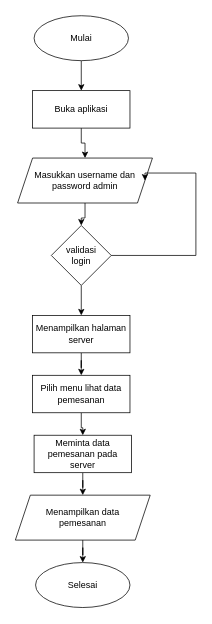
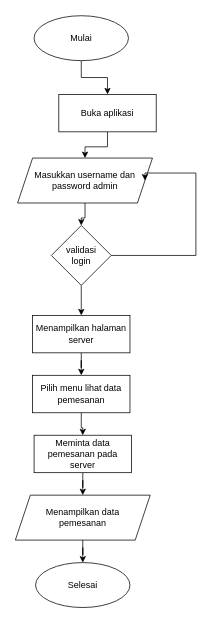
  <mxCell id="0" />
  <mxCell id="1" parent="0" />
  <mxCell id="2" style="edgeStyle=orthogonalEdgeStyle;rounded=0;orthogonalLoop=1;jettySize=auto;html=1;entryX=0.5;entryY=0;entryDx=0;entryDy=0;" parent="1" source="3" target="5" edge="1"><mxGeometry relative="1" as="geometry" /></mxCell>
  <mxCell id="3" value="Mulai" style="ellipse;whiteSpace=wrap;html=1;" parent="1" vertex="1"><mxGeometry x="45" y="20" width="126" height="60" as="geometry" /></mxCell>
  <mxCell id="4" style="edgeStyle=orthogonalEdgeStyle;rounded=0;orthogonalLoop=1;jettySize=auto;html=1;" parent="1" source="5" target="7" edge="1"><mxGeometry relative="1" as="geometry" /></mxCell>
- <mxCell id="5" value="Buka aplikasi" style="rounded=0;whiteSpace=wrap;html=1;" parent="1" vertex="1"><mxGeometry x="43" y="120" width="130" height="50" as="geometry" /></mxCell>
+ <mxCell id="5" value="Buka aplikasi" style="rounded=0;whiteSpace=wrap;html=1;" parent="1" vertex="1"><mxGeometry x="78" y="125" width="130" height="50" as="geometry" /></mxCell>
  <mxCell id="6" style="edgeStyle=orthogonalEdgeStyle;rounded=0;orthogonalLoop=1;jettySize=auto;html=1;entryX=0.5;entryY=0;entryDx=0;entryDy=0;" parent="1" source="7" target="10" edge="1"><mxGeometry relative="1" as="geometry" /></mxCell>
  <mxCell id="7" value="Masukkan username dan password admin" style="shape=parallelogram;perimeter=parallelogramPerimeter;whiteSpace=wrap;html=1;fixedSize=1;" parent="1" vertex="1"><mxGeometry x="23" y="210" width="180" height="60" as="geometry" /></mxCell>
  <mxCell id="8" style="edgeStyle=orthogonalEdgeStyle;rounded=0;orthogonalLoop=1;jettySize=auto;html=1;entryX=1;entryY=0.5;entryDx=0;entryDy=0;exitX=1;exitY=0.5;exitDx=0;exitDy=0;" parent="1" source="10" target="7" edge="1"><mxGeometry relative="1" as="geometry"><Array as="points"><mxPoint x="261" y="340" /><mxPoint x="261" y="230" /></Array></mxGeometry></mxCell>
  <mxCell id="9" style="edgeStyle=orthogonalEdgeStyle;rounded=0;orthogonalLoop=1;jettySize=auto;html=1;entryX=0.5;entryY=0;entryDx=0;entryDy=0;" parent="1" source="10" target="12" edge="1"><mxGeometry relative="1" as="geometry" /></mxCell>
  <mxCell id="10" value="validasi&lt;br&gt;login" style="rhombus;whiteSpace=wrap;html=1;" parent="1" vertex="1"><mxGeometry x="68" y="300" width="80" height="80" as="geometry" /></mxCell>
  <mxCell id="11" style="edgeStyle=orthogonalEdgeStyle;rounded=0;orthogonalLoop=1;jettySize=auto;html=1;" parent="1" source="12" target="14" edge="1"><mxGeometry relative="1" as="geometry" /></mxCell>
  <mxCell id="12" value="Menampilkan halaman server" style="rounded=0;whiteSpace=wrap;html=1;" parent="1" vertex="1"><mxGeometry x="43" y="420" width="130" height="50" as="geometry" /></mxCell>
  <mxCell id="13" style="edgeStyle=orthogonalEdgeStyle;rounded=0;orthogonalLoop=1;jettySize=auto;html=1;entryX=0.5;entryY=0;entryDx=0;entryDy=0;" parent="1" source="14" target="16" edge="1"><mxGeometry relative="1" as="geometry" /></mxCell>
  <mxCell id="14" value="Pilih menu lihat data pemesanan" style="rounded=0;whiteSpace=wrap;html=1;" parent="1" vertex="1"><mxGeometry x="43" y="500" width="130" height="50" as="geometry" /></mxCell>
  <mxCell id="15" style="edgeStyle=orthogonalEdgeStyle;rounded=0;orthogonalLoop=1;jettySize=auto;html=1;" parent="1" source="16" target="18" edge="1"><mxGeometry relative="1" as="geometry" /></mxCell>
  <mxCell id="16" value="Meminta data pemesanan pada server" style="rounded=0;whiteSpace=wrap;html=1;" parent="1" vertex="1"><mxGeometry x="45" y="580" width="130" height="50" as="geometry" /></mxCell>
  <mxCell id="17" style="edgeStyle=orthogonalEdgeStyle;rounded=0;orthogonalLoop=1;jettySize=auto;html=1;entryX=0.5;entryY=0;entryDx=0;entryDy=0;" parent="1" source="18" target="19" edge="1"><mxGeometry relative="1" as="geometry" /></mxCell>
  <mxCell id="18" value="Menampilkan data &lt;br&gt;pemesanan" style="shape=parallelogram;perimeter=parallelogramPerimeter;whiteSpace=wrap;html=1;fixedSize=1;" parent="1" vertex="1"><mxGeometry x="20" y="660" width="180" height="60" as="geometry" /></mxCell>
  <mxCell id="19" value="Selesai" style="ellipse;whiteSpace=wrap;html=1;" parent="1" vertex="1"><mxGeometry x="47" y="750" width="126" height="60" as="geometry" /></mxCell>
